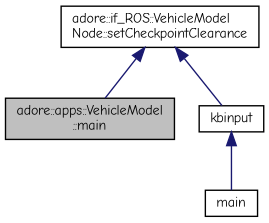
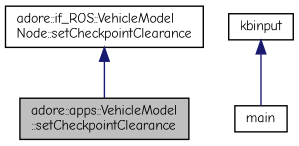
  digraph {
    fontname="Comic Neue"
    rankdir=TB
    node [color=black fillcolor=white fontname="Comic Neue" fontsize=10 shape=record style=filled]
    edge [color=midnightblue dir=back fontname="Comic Neue" fontsize=10 labelfontname=Helvetica labelfontsize=10 style=solid]
-   n1 [fillcolor=grey75 fontcolor=black height=0.2 label="adore::apps::VehicleModel\l::main" width=0.4]
+   n1 [fillcolor=grey75 fontcolor=black height=0.2 label="adore::apps::VehicleModel\l::setCheckpointClearance" width=0.4]
    n2 [height=0.2 label="adore::if_ROS::VehicleModel\lNode::setCheckpointClearance" width=0.4]
    n3 [height=0.2 label=kbinput width=0.4]
    n4 [height=0.2 label=main width=0.4]
    n2 -> n1
-   n2 -> n3
    n3 -> n4
  }
